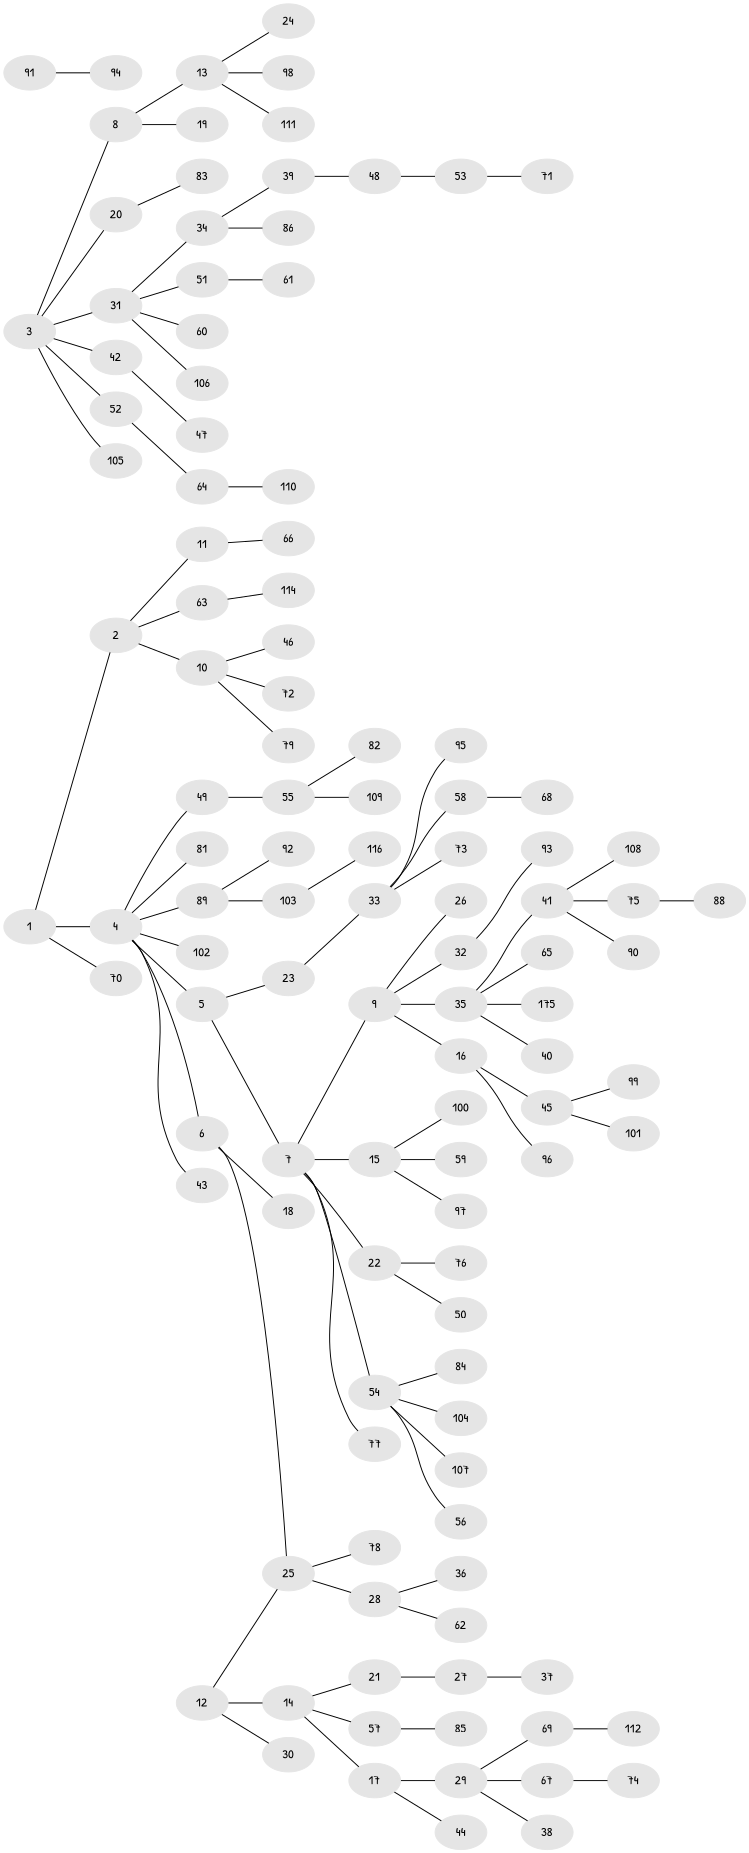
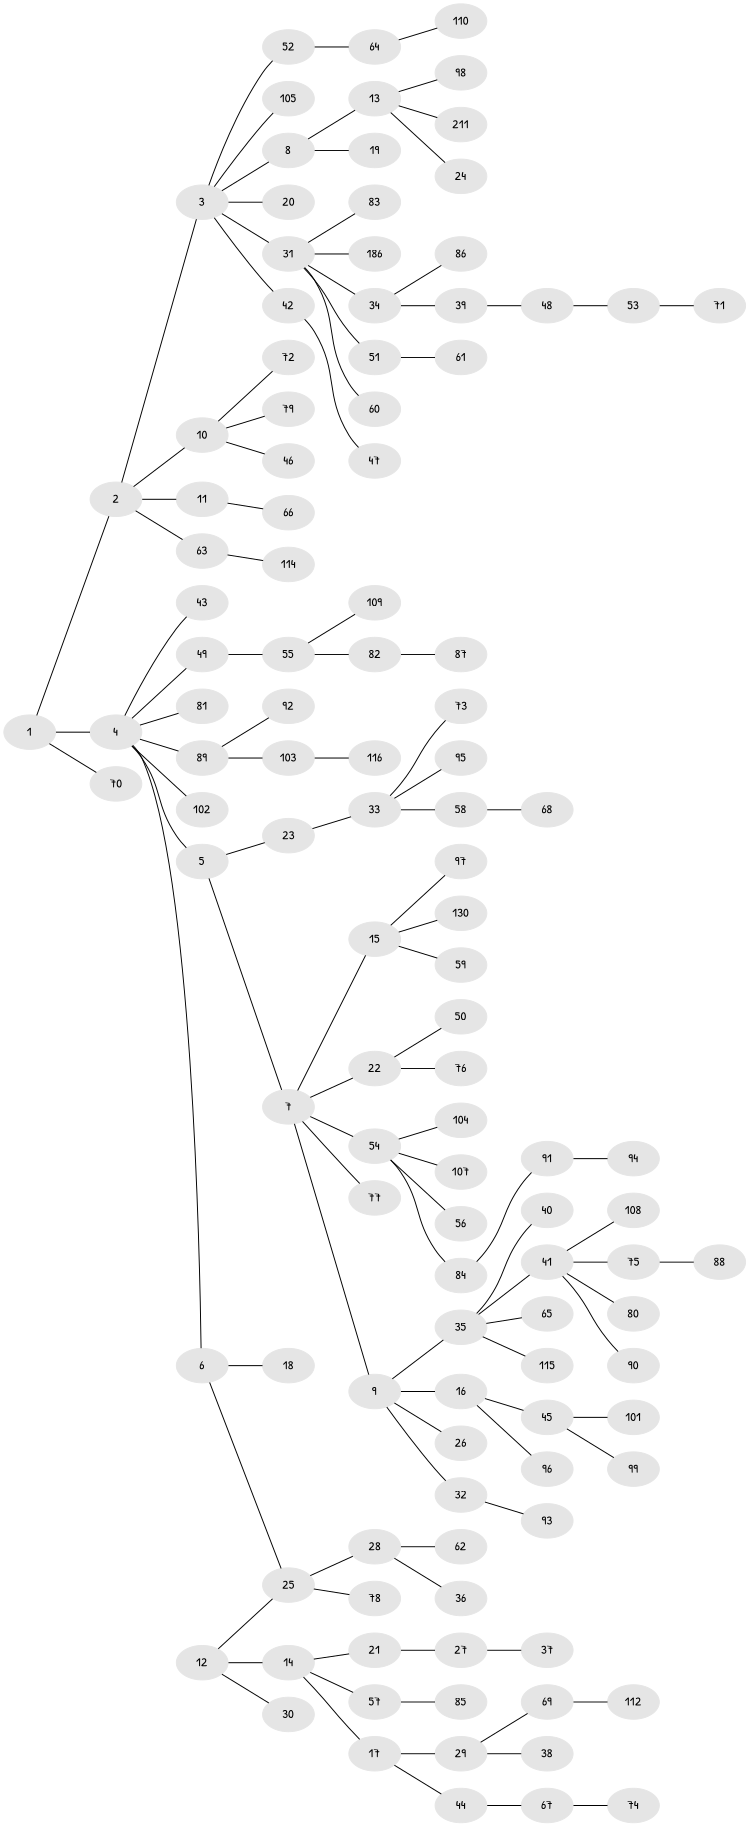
  graph {
    fontname="Patrick Hand"
    rankdir=LR
    node [color=gray90 fontname="Patrick Hand" style=filled]
    edge [fontname="Patrick Hand"]
    1
    2
    4
    70
    3
    10
    11
    63
    5
    6
    43
    49
    81
    89
    102
    8
    20
    31
    42
    52
    105
    46
    72
    79
    66
    114
    13
    19
    34
    51
    60
    83
-   106
+   106 [label=186]
    47
    64
    7
    23
    18
    25
    55
    92
    103
    9
    15
    22
    54
    77
    33
    12
    14
    30
    16
    26
    32
    35
    59
    97
-   100
+   100 [label=130]
    50
    76
    56
    84
    104
    107
    24
    98
-   111
+   111 [label=211]
    45
    96
    93
    40
    41
    65
-   115 [label=175]
+   115
    17
    21
    57
    28
    78
    29
    44
    27
    85
    99
    101
    38
    69
    67
    37
    58
    73
    95
    36
    62
    112
    39
    86
    61
    68
    48
    75
+   80
    90
    108
    53
    88
    74
    71
    82
    109
    110
    91
+   87
    94
    n115 [label=116]
    1 -- 2
    1 -- 4
    1 -- 70
+   2 -- 3
    2 -- 10
    2 -- 11
    2 -- 63
    4 -- 5
    4 -- 6
    4 -- 43
    4 -- 49
    4 -- 81
    4 -- 89
    4 -- 102
    3 -- 8
    3 -- 20
    3 -- 31
    3 -- 42
    3 -- 52
    3 -- 105
    10 -- 46
    10 -- 72
    10 -- 79
    11 -- 66
    63 -- 114
    5 -- 7
    5 -- 23
    6 -- 18
    6 -- 25
    49 -- 55
    89 -- 92
    89 -- 103
    8 -- 13
    8 -- 19
    31 -- 34
    31 -- 51
    31 -- 60
-   20 -- 83
+   31 -- 83
    31 -- 106
    42 -- 47
    52 -- 64
    13 -- 24
    13 -- 98
    13 -- 111
    34 -- 39
    34 -- 86
    51 -- 61
    64 -- 110
    7 -- 9
    7 -- 15
    7 -- 22
    7 -- 54
    7 -- 77
    23 -- 33
    25 -- 28
    25 -- 78
    55 -- 82
    55 -- 109
    103 -- n115
    9 -- 16
    9 -- 26
    9 -- 32
    9 -- 35
    15 -- 59
    15 -- 97
    15 -- 100
    22 -- 50
    22 -- 76
    54 -- 56
    54 -- 84
    54 -- 104
    54 -- 107
    33 -- 58
    33 -- 73
    33 -- 95
    12 -- 25
    12 -- 14
    12 -- 30
    14 -- 17
    14 -- 21
    14 -- 57
    16 -- 45
    16 -- 96
    32 -- 93
    35 -- 40
    35 -- 41
    35 -- 65
    35 -- 115
+   84 -- 91
    45 -- 99
    45 -- 101
    41 -- 75
+   41 -- 80
    41 -- 90
    41 -- 108
    17 -- 29
    17 -- 44
    21 -- 27
    57 -- 85
    28 -- 36
    28 -- 62
    29 -- 38
    29 -- 69
-   29 -- 67
+   44 -- 67
    27 -- 37
    69 -- 112
    67 -- 74
    58 -- 68
    39 -- 48
    48 -- 53
    75 -- 88
    53 -- 71
+   82 -- 87
    91 -- 94
  }
